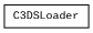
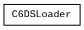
  digraph {
    rankdir=LR
    fontname="Liberation Mono"
-   n1 [color=black fillcolor=white fontname="Liberation Mono" fontsize=10 height=0.2 label=C3DSLoader shape=record style=filled width=0.4]
+   n1 [color=black fillcolor=white fontname="Liberation Mono" fontsize=10 height=0.2 label=C6DSLoader shape=record style=filled width=0.4]
  }
